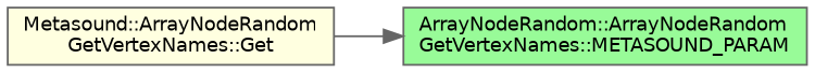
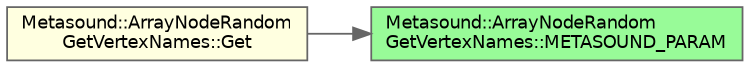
  digraph {
    rankdir=LR
    node [fontname=Helvetica fontsize=10 shape=box style=filled]
    n1 [color=gray40 fillcolor=lightyellow fontcolor=black height=0.2 label="Metasound::ArrayNodeRandom\lGetVertexNames::Get" width=0.4]
-   n2 [color=grey40 fillcolor=palegreen height=0.2 label="ArrayNodeRandom::ArrayNodeRandom\lGetVertexNames::METASOUND_PARAM" width=0.4]
+   n2 [color=grey40 fillcolor=palegreen height=0.2 label="Metasound::ArrayNodeRandom\lGetVertexNames::METASOUND_PARAM" width=0.4]
    n1 -> n2 [color=gray40 fontname=Helvetica fontsize=10 labelfontname=Helvetica labelfontsize=10 style=solid]
  }
